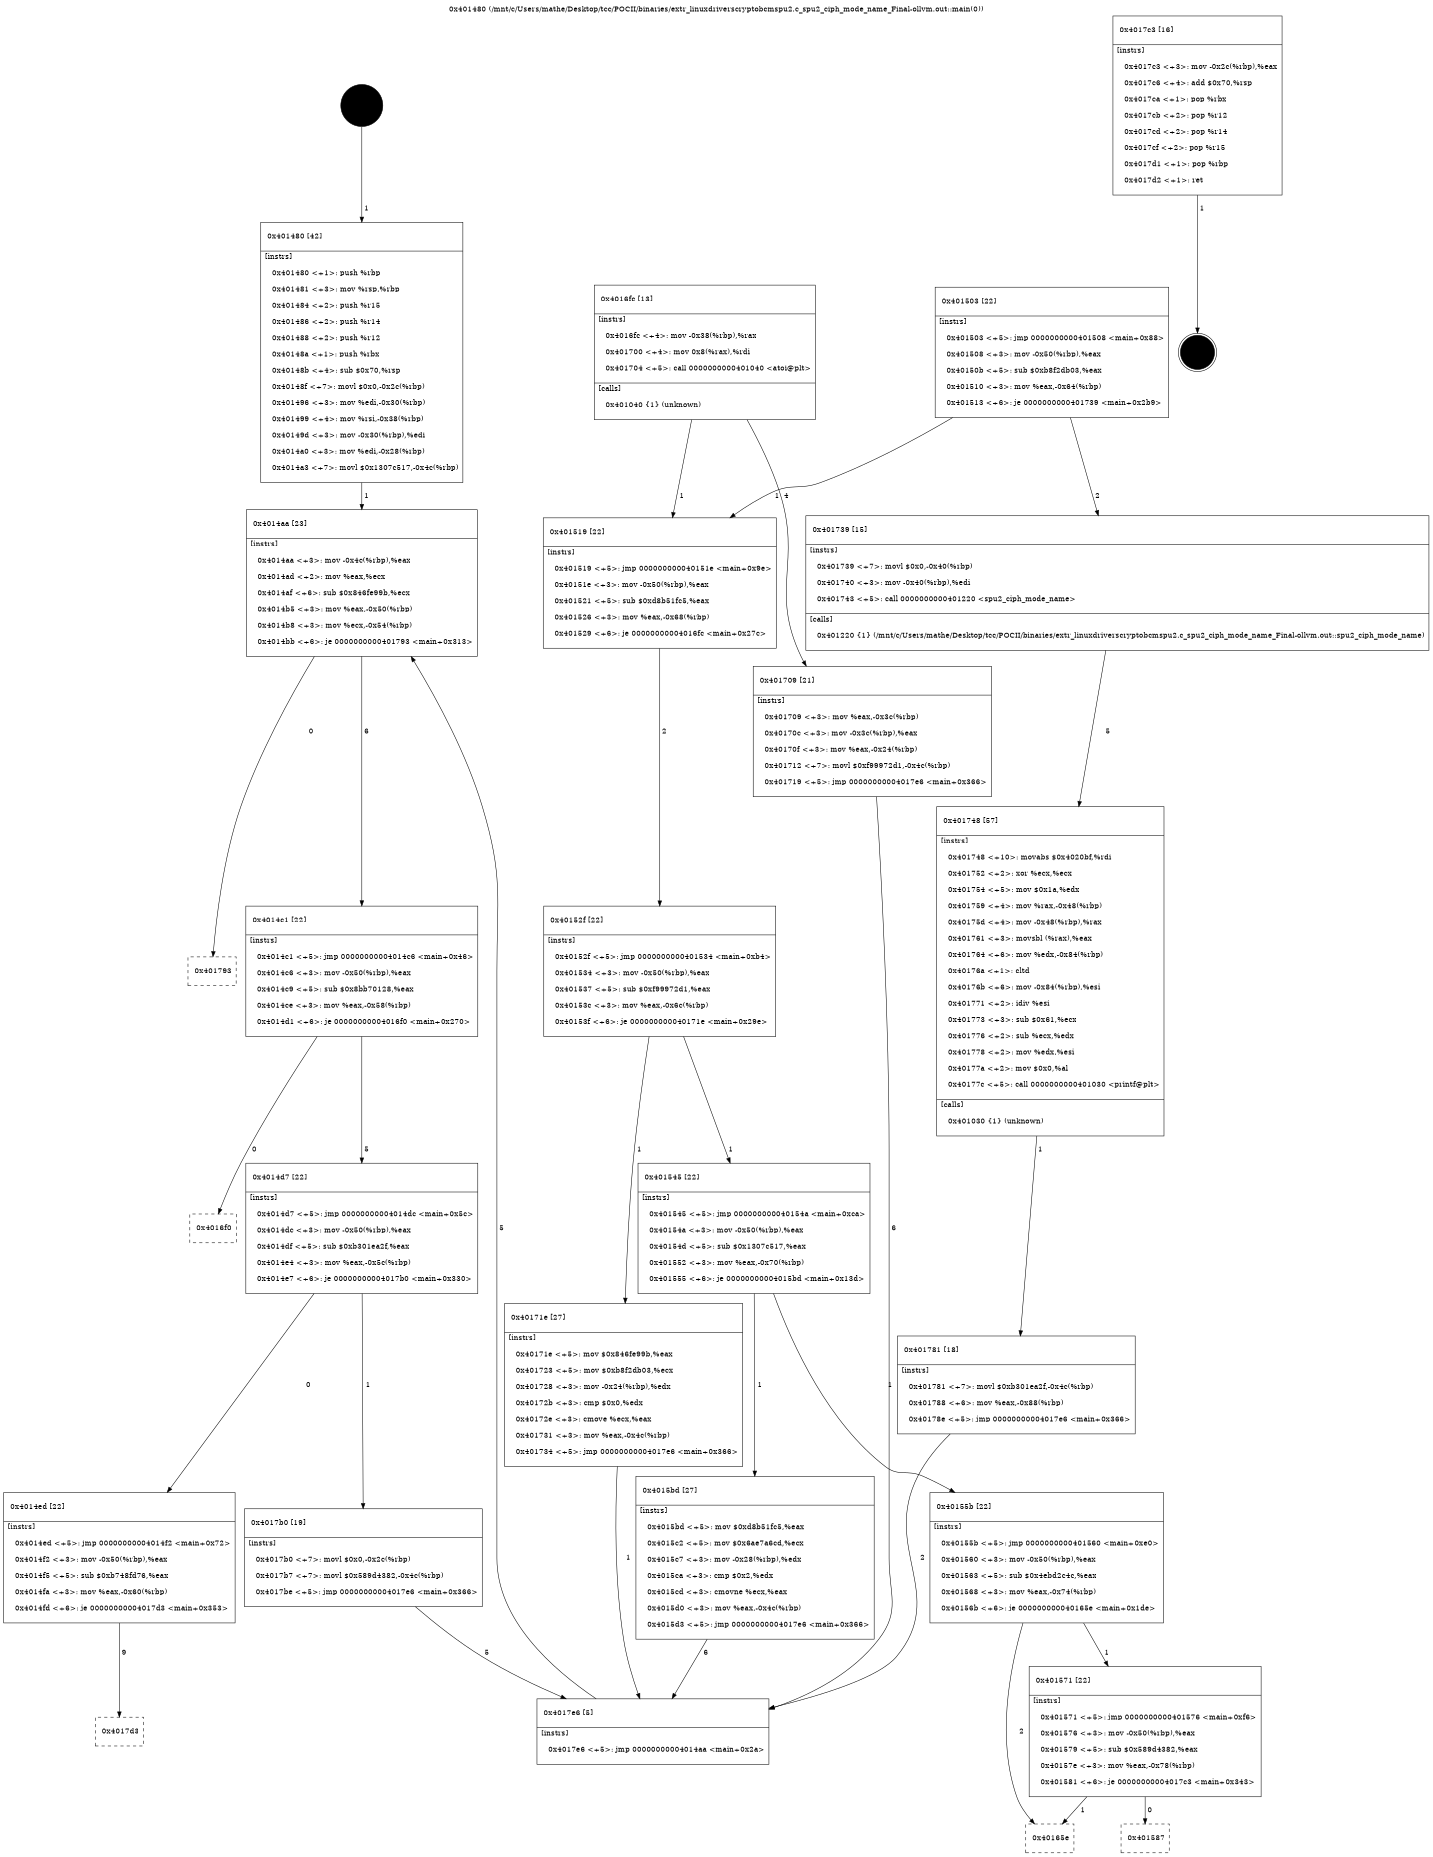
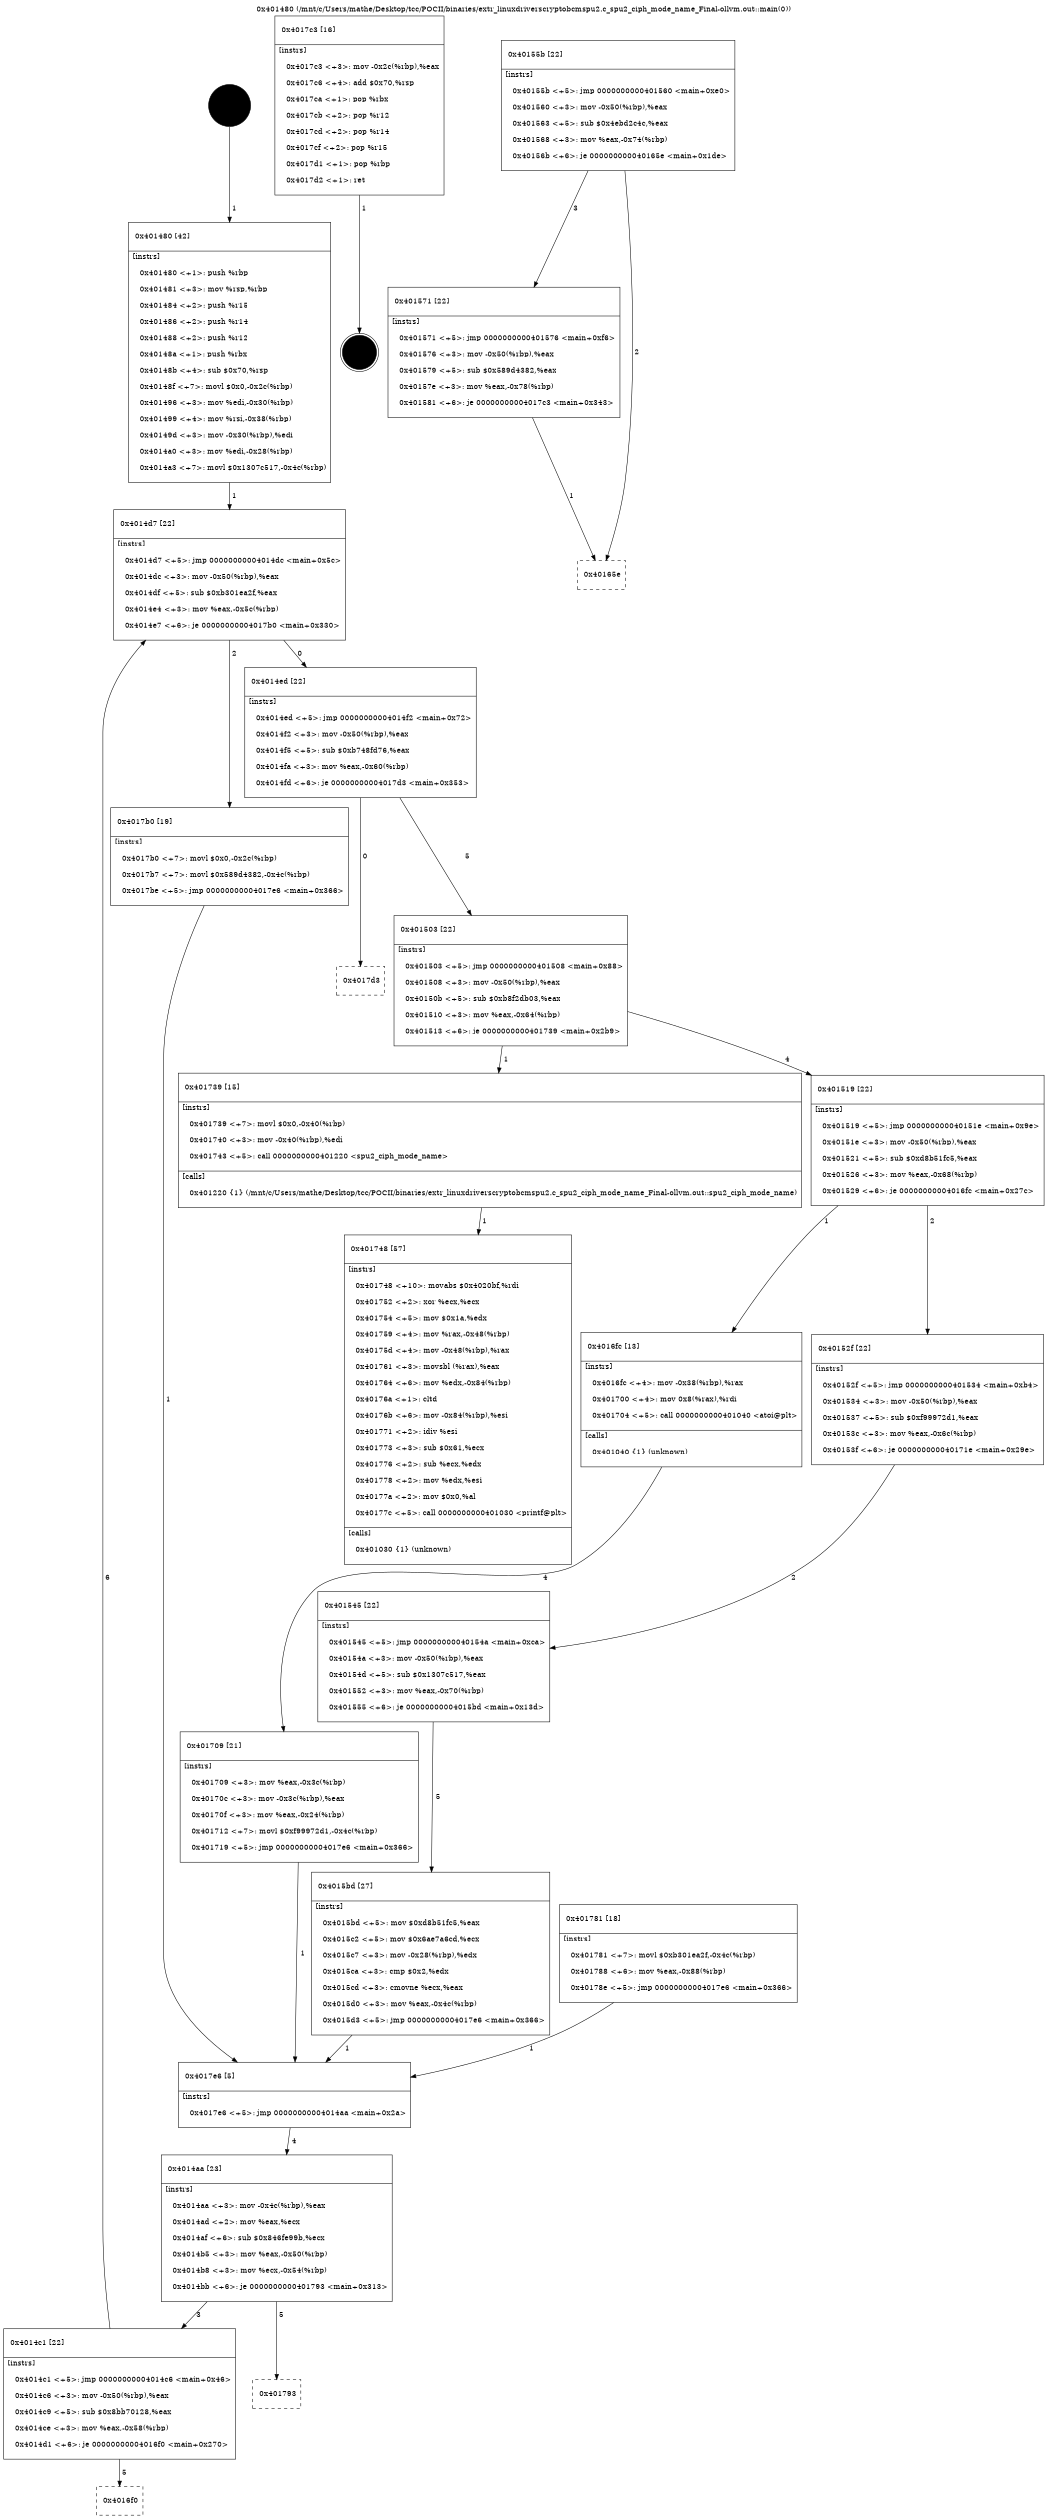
  digraph {
    label="0x401480 (/mnt/c/Users/mathe/Desktop/tcc/POCII/binaries/extr_linuxdriverscryptobcmspu2.c_spu2_ciph_mode_name_Final-ollvm.out::main(0))"
    labelloc=t
    node [shape=record]
    Entry [fillcolor=black height=0.3 shape=circle style=filled width=0.3]
    n2 [label="{\n     0x401480 [42]\l\n     | [instrs]\l\n     &nbsp;&nbsp;0x401480 \<+1\>: push %rbp\l\n     &nbsp;&nbsp;0x401481 \<+3\>: mov %rsp,%rbp\l\n     &nbsp;&nbsp;0x401484 \<+2\>: push %r15\l\n     &nbsp;&nbsp;0x401486 \<+2\>: push %r14\l\n     &nbsp;&nbsp;0x401488 \<+2\>: push %r12\l\n     &nbsp;&nbsp;0x40148a \<+1\>: push %rbx\l\n     &nbsp;&nbsp;0x40148b \<+4\>: sub $0x70,%rsp\l\n     &nbsp;&nbsp;0x40148f \<+7\>: movl $0x0,-0x2c(%rbp)\l\n     &nbsp;&nbsp;0x401496 \<+3\>: mov %edi,-0x30(%rbp)\l\n     &nbsp;&nbsp;0x401499 \<+4\>: mov %rsi,-0x38(%rbp)\l\n     &nbsp;&nbsp;0x40149d \<+3\>: mov -0x30(%rbp),%edi\l\n     &nbsp;&nbsp;0x4014a0 \<+3\>: mov %edi,-0x28(%rbp)\l\n     &nbsp;&nbsp;0x4014a3 \<+7\>: movl $0x1307c517,-0x4c(%rbp)\l\n  }"]
    n3 [label="{\n     0x4014aa [23]\l\n     | [instrs]\l\n     &nbsp;&nbsp;0x4014aa \<+3\>: mov -0x4c(%rbp),%eax\l\n     &nbsp;&nbsp;0x4014ad \<+2\>: mov %eax,%ecx\l\n     &nbsp;&nbsp;0x4014af \<+6\>: sub $0x846fe99b,%ecx\l\n     &nbsp;&nbsp;0x4014b5 \<+3\>: mov %eax,-0x50(%rbp)\l\n     &nbsp;&nbsp;0x4014b8 \<+3\>: mov %ecx,-0x54(%rbp)\l\n     &nbsp;&nbsp;0x4014bb \<+6\>: je 0000000000401793 \<main+0x313\>\l\n  }"]
    n4 [label="{\n     0x401793\l\n  }" style=dashed]
    n5 [label="{\n     0x4014c1 [22]\l\n     | [instrs]\l\n     &nbsp;&nbsp;0x4014c1 \<+5\>: jmp 00000000004014c6 \<main+0x46\>\l\n     &nbsp;&nbsp;0x4014c6 \<+3\>: mov -0x50(%rbp),%eax\l\n     &nbsp;&nbsp;0x4014c9 \<+5\>: sub $0x8bb70128,%eax\l\n     &nbsp;&nbsp;0x4014ce \<+3\>: mov %eax,-0x58(%rbp)\l\n     &nbsp;&nbsp;0x4014d1 \<+6\>: je 00000000004016f0 \<main+0x270\>\l\n  }"]
    n6 [label="{\n     0x4016f0\l\n  }" style=dashed]
    n7 [label="{\n     0x4014d7 [22]\l\n     | [instrs]\l\n     &nbsp;&nbsp;0x4014d7 \<+5\>: jmp 00000000004014dc \<main+0x5c\>\l\n     &nbsp;&nbsp;0x4014dc \<+3\>: mov -0x50(%rbp),%eax\l\n     &nbsp;&nbsp;0x4014df \<+5\>: sub $0xb301ea2f,%eax\l\n     &nbsp;&nbsp;0x4014e4 \<+3\>: mov %eax,-0x5c(%rbp)\l\n     &nbsp;&nbsp;0x4014e7 \<+6\>: je 00000000004017b0 \<main+0x330\>\l\n  }"]
    n8 [label="{\n     0x4017b0 [19]\l\n     | [instrs]\l\n     &nbsp;&nbsp;0x4017b0 \<+7\>: movl $0x0,-0x2c(%rbp)\l\n     &nbsp;&nbsp;0x4017b7 \<+7\>: movl $0x589d4382,-0x4c(%rbp)\l\n     &nbsp;&nbsp;0x4017be \<+5\>: jmp 00000000004017e6 \<main+0x366\>\l\n  }"]
    n9 [label="{\n     0x4014ed [22]\l\n     | [instrs]\l\n     &nbsp;&nbsp;0x4014ed \<+5\>: jmp 00000000004014f2 \<main+0x72\>\l\n     &nbsp;&nbsp;0x4014f2 \<+3\>: mov -0x50(%rbp),%eax\l\n     &nbsp;&nbsp;0x4014f5 \<+5\>: sub $0xb748fd76,%eax\l\n     &nbsp;&nbsp;0x4014fa \<+3\>: mov %eax,-0x60(%rbp)\l\n     &nbsp;&nbsp;0x4014fd \<+6\>: je 00000000004017d3 \<main+0x353\>\l\n  }"]
    Exit [fillcolor=black height=0.3 peripheries=2 shape=circle style=filled width=0.3]
    n11 [label="{\n     0x4017e6 [5]\l\n     | [instrs]\l\n     &nbsp;&nbsp;0x4017e6 \<+5\>: jmp 00000000004014aa \<main+0x2a\>\l\n  }"]
    n12 [label="{\n     0x4017d3\l\n  }" style=dashed]
    n13 [label="{\n     0x401503 [22]\l\n     | [instrs]\l\n     &nbsp;&nbsp;0x401503 \<+5\>: jmp 0000000000401508 \<main+0x88\>\l\n     &nbsp;&nbsp;0x401508 \<+3\>: mov -0x50(%rbp),%eax\l\n     &nbsp;&nbsp;0x40150b \<+5\>: sub $0xb8f2db03,%eax\l\n     &nbsp;&nbsp;0x401510 \<+3\>: mov %eax,-0x64(%rbp)\l\n     &nbsp;&nbsp;0x401513 \<+6\>: je 0000000000401739 \<main+0x2b9\>\l\n  }"]
-   n14 [label="{\n     0x401587\l\n  }" style=dashed]
    n15 [label="{\n     0x401739 [15]\l\n     | [instrs]\l\n     &nbsp;&nbsp;0x401739 \<+7\>: movl $0x0,-0x40(%rbp)\l\n     &nbsp;&nbsp;0x401740 \<+3\>: mov -0x40(%rbp),%edi\l\n     &nbsp;&nbsp;0x401743 \<+5\>: call 0000000000401220 \<spu2_ciph_mode_name\>\l\n     | [calls]\l\n     &nbsp;&nbsp;0x401220 \{1\} (/mnt/c/Users/mathe/Desktop/tcc/POCII/binaries/extr_linuxdriverscryptobcmspu2.c_spu2_ciph_mode_name_Final-ollvm.out::spu2_ciph_mode_name)\l\n  }"]
    n16 [label="{\n     0x401519 [22]\l\n     | [instrs]\l\n     &nbsp;&nbsp;0x401519 \<+5\>: jmp 000000000040151e \<main+0x9e\>\l\n     &nbsp;&nbsp;0x40151e \<+3\>: mov -0x50(%rbp),%eax\l\n     &nbsp;&nbsp;0x401521 \<+5\>: sub $0xd8b51fc5,%eax\l\n     &nbsp;&nbsp;0x401526 \<+3\>: mov %eax,-0x68(%rbp)\l\n     &nbsp;&nbsp;0x401529 \<+6\>: je 00000000004016fc \<main+0x27c\>\l\n  }"]
    n17 [label="{\n     0x4017c3 [16]\l\n     | [instrs]\l\n     &nbsp;&nbsp;0x4017c3 \<+3\>: mov -0x2c(%rbp),%eax\l\n     &nbsp;&nbsp;0x4017c6 \<+4\>: add $0x70,%rsp\l\n     &nbsp;&nbsp;0x4017ca \<+1\>: pop %rbx\l\n     &nbsp;&nbsp;0x4017cb \<+2\>: pop %r12\l\n     &nbsp;&nbsp;0x4017cd \<+2\>: pop %r14\l\n     &nbsp;&nbsp;0x4017cf \<+2\>: pop %r15\l\n     &nbsp;&nbsp;0x4017d1 \<+1\>: pop %rbp\l\n     &nbsp;&nbsp;0x4017d2 \<+1\>: ret\l\n  }"]
    n18 [label="{\n     0x401748 [57]\l\n     | [instrs]\l\n     &nbsp;&nbsp;0x401748 \<+10\>: movabs $0x4020bf,%rdi\l\n     &nbsp;&nbsp;0x401752 \<+2\>: xor %ecx,%ecx\l\n     &nbsp;&nbsp;0x401754 \<+5\>: mov $0x1a,%edx\l\n     &nbsp;&nbsp;0x401759 \<+4\>: mov %rax,-0x48(%rbp)\l\n     &nbsp;&nbsp;0x40175d \<+4\>: mov -0x48(%rbp),%rax\l\n     &nbsp;&nbsp;0x401761 \<+3\>: movsbl (%rax),%eax\l\n     &nbsp;&nbsp;0x401764 \<+6\>: mov %edx,-0x84(%rbp)\l\n     &nbsp;&nbsp;0x40176a \<+1\>: cltd\l\n     &nbsp;&nbsp;0x40176b \<+6\>: mov -0x84(%rbp),%esi\l\n     &nbsp;&nbsp;0x401771 \<+2\>: idiv %esi\l\n     &nbsp;&nbsp;0x401773 \<+3\>: sub $0x61,%ecx\l\n     &nbsp;&nbsp;0x401776 \<+2\>: sub %ecx,%edx\l\n     &nbsp;&nbsp;0x401778 \<+2\>: mov %edx,%esi\l\n     &nbsp;&nbsp;0x40177a \<+2\>: mov $0x0,%al\l\n     &nbsp;&nbsp;0x40177c \<+5\>: call 0000000000401030 \<printf@plt\>\l\n     | [calls]\l\n     &nbsp;&nbsp;0x401030 \{1\} (unknown)\l\n  }"]
    n19 [label="{\n     0x4016fc [13]\l\n     | [instrs]\l\n     &nbsp;&nbsp;0x4016fc \<+4\>: mov -0x38(%rbp),%rax\l\n     &nbsp;&nbsp;0x401700 \<+4\>: mov 0x8(%rax),%rdi\l\n     &nbsp;&nbsp;0x401704 \<+5\>: call 0000000000401040 \<atoi@plt\>\l\n     | [calls]\l\n     &nbsp;&nbsp;0x401040 \{1\} (unknown)\l\n  }"]
    n20 [label="{\n     0x40152f [22]\l\n     | [instrs]\l\n     &nbsp;&nbsp;0x40152f \<+5\>: jmp 0000000000401534 \<main+0xb4\>\l\n     &nbsp;&nbsp;0x401534 \<+3\>: mov -0x50(%rbp),%eax\l\n     &nbsp;&nbsp;0x401537 \<+5\>: sub $0xf99972d1,%eax\l\n     &nbsp;&nbsp;0x40153c \<+3\>: mov %eax,-0x6c(%rbp)\l\n     &nbsp;&nbsp;0x40153f \<+6\>: je 000000000040171e \<main+0x29e\>\l\n  }"]
    n21 [label="{\n     0x401571 [22]\l\n     | [instrs]\l\n     &nbsp;&nbsp;0x401571 \<+5\>: jmp 0000000000401576 \<main+0xf6\>\l\n     &nbsp;&nbsp;0x401576 \<+3\>: mov -0x50(%rbp),%eax\l\n     &nbsp;&nbsp;0x401579 \<+5\>: sub $0x589d4382,%eax\l\n     &nbsp;&nbsp;0x40157e \<+3\>: mov %eax,-0x78(%rbp)\l\n     &nbsp;&nbsp;0x401581 \<+6\>: je 00000000004017c3 \<main+0x343\>\l\n  }"]
    n22 [label="{\n     0x40165e\l\n  }" style=dashed]
    n23 [label="{\n     0x401781 [18]\l\n     | [instrs]\l\n     &nbsp;&nbsp;0x401781 \<+7\>: movl $0xb301ea2f,-0x4c(%rbp)\l\n     &nbsp;&nbsp;0x401788 \<+6\>: mov %eax,-0x88(%rbp)\l\n     &nbsp;&nbsp;0x40178e \<+5\>: jmp 00000000004017e6 \<main+0x366\>\l\n  }"]
    n24 [label="{\n     0x401709 [21]\l\n     | [instrs]\l\n     &nbsp;&nbsp;0x401709 \<+3\>: mov %eax,-0x3c(%rbp)\l\n     &nbsp;&nbsp;0x40170c \<+3\>: mov -0x3c(%rbp),%eax\l\n     &nbsp;&nbsp;0x40170f \<+3\>: mov %eax,-0x24(%rbp)\l\n     &nbsp;&nbsp;0x401712 \<+7\>: movl $0xf99972d1,-0x4c(%rbp)\l\n     &nbsp;&nbsp;0x401719 \<+5\>: jmp 00000000004017e6 \<main+0x366\>\l\n  }"]
-   n25 [label="{\n     0x40171e [27]\l\n     | [instrs]\l\n     &nbsp;&nbsp;0x40171e \<+5\>: mov $0x846fe99b,%eax\l\n     &nbsp;&nbsp;0x401723 \<+5\>: mov $0xb8f2db03,%ecx\l\n     &nbsp;&nbsp;0x401728 \<+3\>: mov -0x24(%rbp),%edx\l\n     &nbsp;&nbsp;0x40172b \<+3\>: cmp $0x0,%edx\l\n     &nbsp;&nbsp;0x40172e \<+3\>: cmove %ecx,%eax\l\n     &nbsp;&nbsp;0x401731 \<+3\>: mov %eax,-0x4c(%rbp)\l\n     &nbsp;&nbsp;0x401734 \<+5\>: jmp 00000000004017e6 \<main+0x366\>\l\n  }"]
    n26 [label="{\n     0x401545 [22]\l\n     | [instrs]\l\n     &nbsp;&nbsp;0x401545 \<+5\>: jmp 000000000040154a \<main+0xca\>\l\n     &nbsp;&nbsp;0x40154a \<+3\>: mov -0x50(%rbp),%eax\l\n     &nbsp;&nbsp;0x40154d \<+5\>: sub $0x1307c517,%eax\l\n     &nbsp;&nbsp;0x401552 \<+3\>: mov %eax,-0x70(%rbp)\l\n     &nbsp;&nbsp;0x401555 \<+6\>: je 00000000004015bd \<main+0x13d\>\l\n  }"]
    n27 [label="{\n     0x4015bd [27]\l\n     | [instrs]\l\n     &nbsp;&nbsp;0x4015bd \<+5\>: mov $0xd8b51fc5,%eax\l\n     &nbsp;&nbsp;0x4015c2 \<+5\>: mov $0x6ae7a6cd,%ecx\l\n     &nbsp;&nbsp;0x4015c7 \<+3\>: mov -0x28(%rbp),%edx\l\n     &nbsp;&nbsp;0x4015ca \<+3\>: cmp $0x2,%edx\l\n     &nbsp;&nbsp;0x4015cd \<+3\>: cmovne %ecx,%eax\l\n     &nbsp;&nbsp;0x4015d0 \<+3\>: mov %eax,-0x4c(%rbp)\l\n     &nbsp;&nbsp;0x4015d3 \<+5\>: jmp 00000000004017e6 \<main+0x366\>\l\n  }"]
    n28 [label="{\n     0x40155b [22]\l\n     | [instrs]\l\n     &nbsp;&nbsp;0x40155b \<+5\>: jmp 0000000000401560 \<main+0xe0\>\l\n     &nbsp;&nbsp;0x401560 \<+3\>: mov -0x50(%rbp),%eax\l\n     &nbsp;&nbsp;0x401563 \<+5\>: sub $0x4ebd2c4c,%eax\l\n     &nbsp;&nbsp;0x401568 \<+3\>: mov %eax,-0x74(%rbp)\l\n     &nbsp;&nbsp;0x40156b \<+6\>: je 000000000040165e \<main+0x1de\>\l\n  }"]
    Entry -> n2 [label=" 1"]
-   n2 -> n3 [label=" 1"]
-   n3 -> n4 [label=" 0"]
-   n3 -> n5 [label=" 6"]
-   n5 -> n6 [label=" 0"]
-   n5 -> n7 [label=" 5"]
-   n7 -> n8 [label=" 1"]
+   n2 -> n7 [label=" 1"]
+   n3 -> n4 [label=" 5"]
+   n3 -> n5 [label=" 3"]
+   n5 -> n6 [label=" 5"]
+   n5 -> n7 [label=" 6"]
+   n7 -> n8 [label=" 2"]
    n7 -> n9 [label=" 0"]
-   n8 -> n11 [label=" 5"]
-   n9 -> n12 [label=" 9"]
-   n11 -> n3 [label=" 5"]
-   n13 -> n15 [label=" 2"]
-   n13 -> n16 [label=" 1"]
-   n15 -> n18 [label=" 5"]
-   n19 -> n16 [label=" 1"]
+   n8 -> n11 [label=" 1"]
+   n9 -> n12 [label=" 0"]
+   n9 -> n13 [label=" 5"]
+   n11 -> n3 [label=" 4"]
+   n13 -> n15 [label=" 1"]
+   n13 -> n16 [label=" 4"]
+   n15 -> n18 [label=" 1"]
+   n16 -> n19 [label=" 1"]
    n16 -> n20 [label=" 2"]
    n17 -> Exit [label=" 1"]
-   n18 -> n23 [label=" 1"]
    n19 -> n24 [label=" 4"]
-   n20 -> n25 [label=" 1"]
-   n20 -> n26 [label=" 1"]
-   n21 -> n14 [label=" 0"]
+   n20 -> n26 [label=" 2"]
    n21 -> n22 [label=" 1"]
-   n23 -> n11 [label=" 2"]
-   n24 -> n11 [label=" 6"]
-   n25 -> n11 [label=" 1"]
-   n26 -> n27 [label=" 1"]
-   n26 -> n28 [label=" 1"]
-   n27 -> n11 [label=" 6"]
-   n28 -> n21 [label=" 1"]
+   n23 -> n11 [label=" 1"]
+   n24 -> n11 [label=" 1"]
+   n26 -> n27 [label=" 5"]
+   n27 -> n11 [label=" 1"]
+   n28 -> n21 [label=" 3"]
    n28 -> n22 [label=" 2"]
  }
